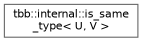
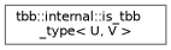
  digraph {
    rankdir=LR
-   n1 [color=grey40 fillcolor=white fontname=Helvetica fontsize=10 height=0.2 label="tbb::internal::is_same\l_type\< U, V \>" shape=box style=filled width=0.4]
+   n1 [color=grey40 fillcolor=white fontname=Helvetica fontsize=10 height=0.2 label="tbb::internal::is_tbb\l_type\< U, V \>" shape=box style=filled width=0.4]
  }
